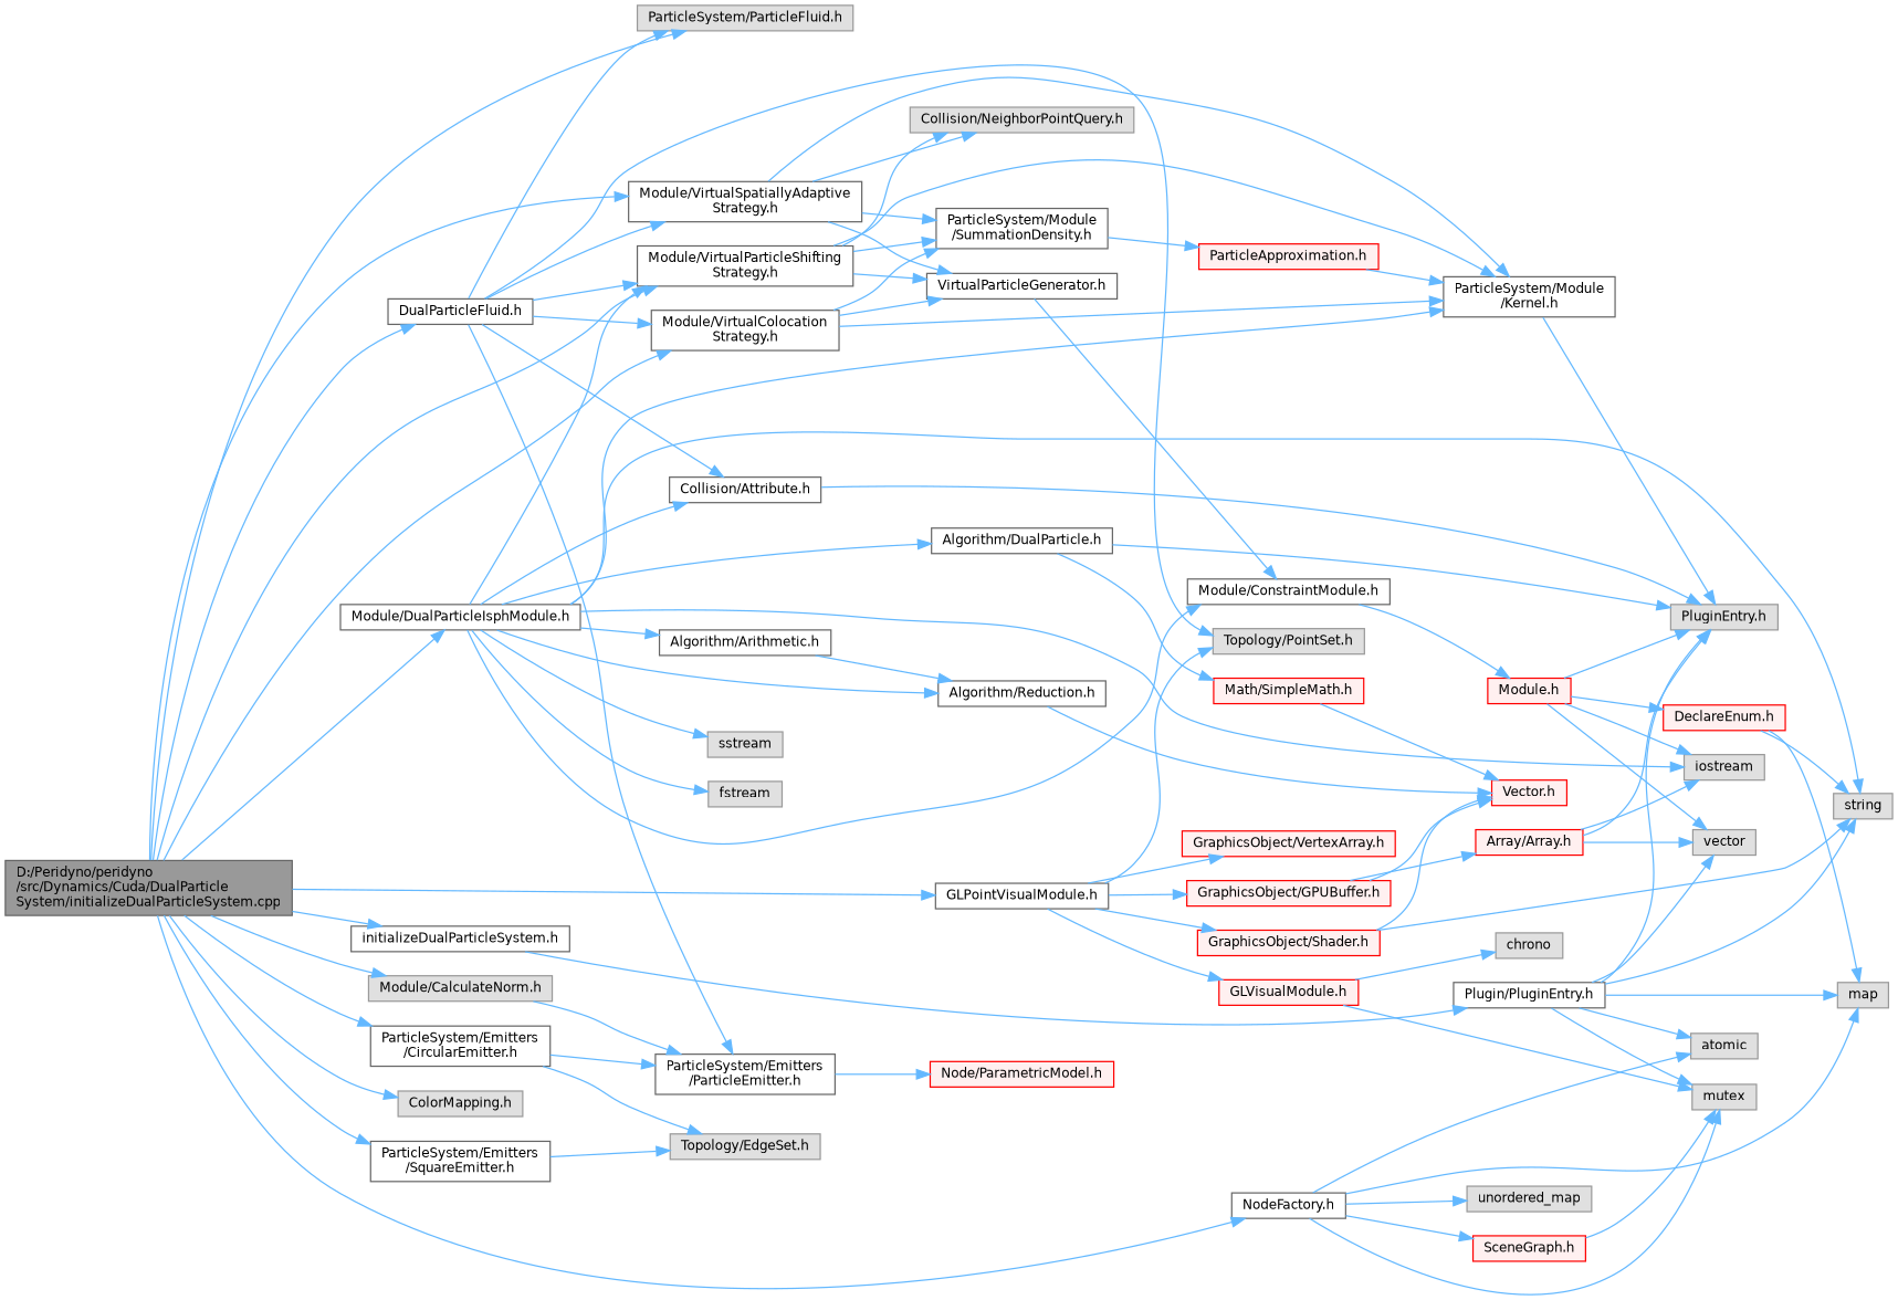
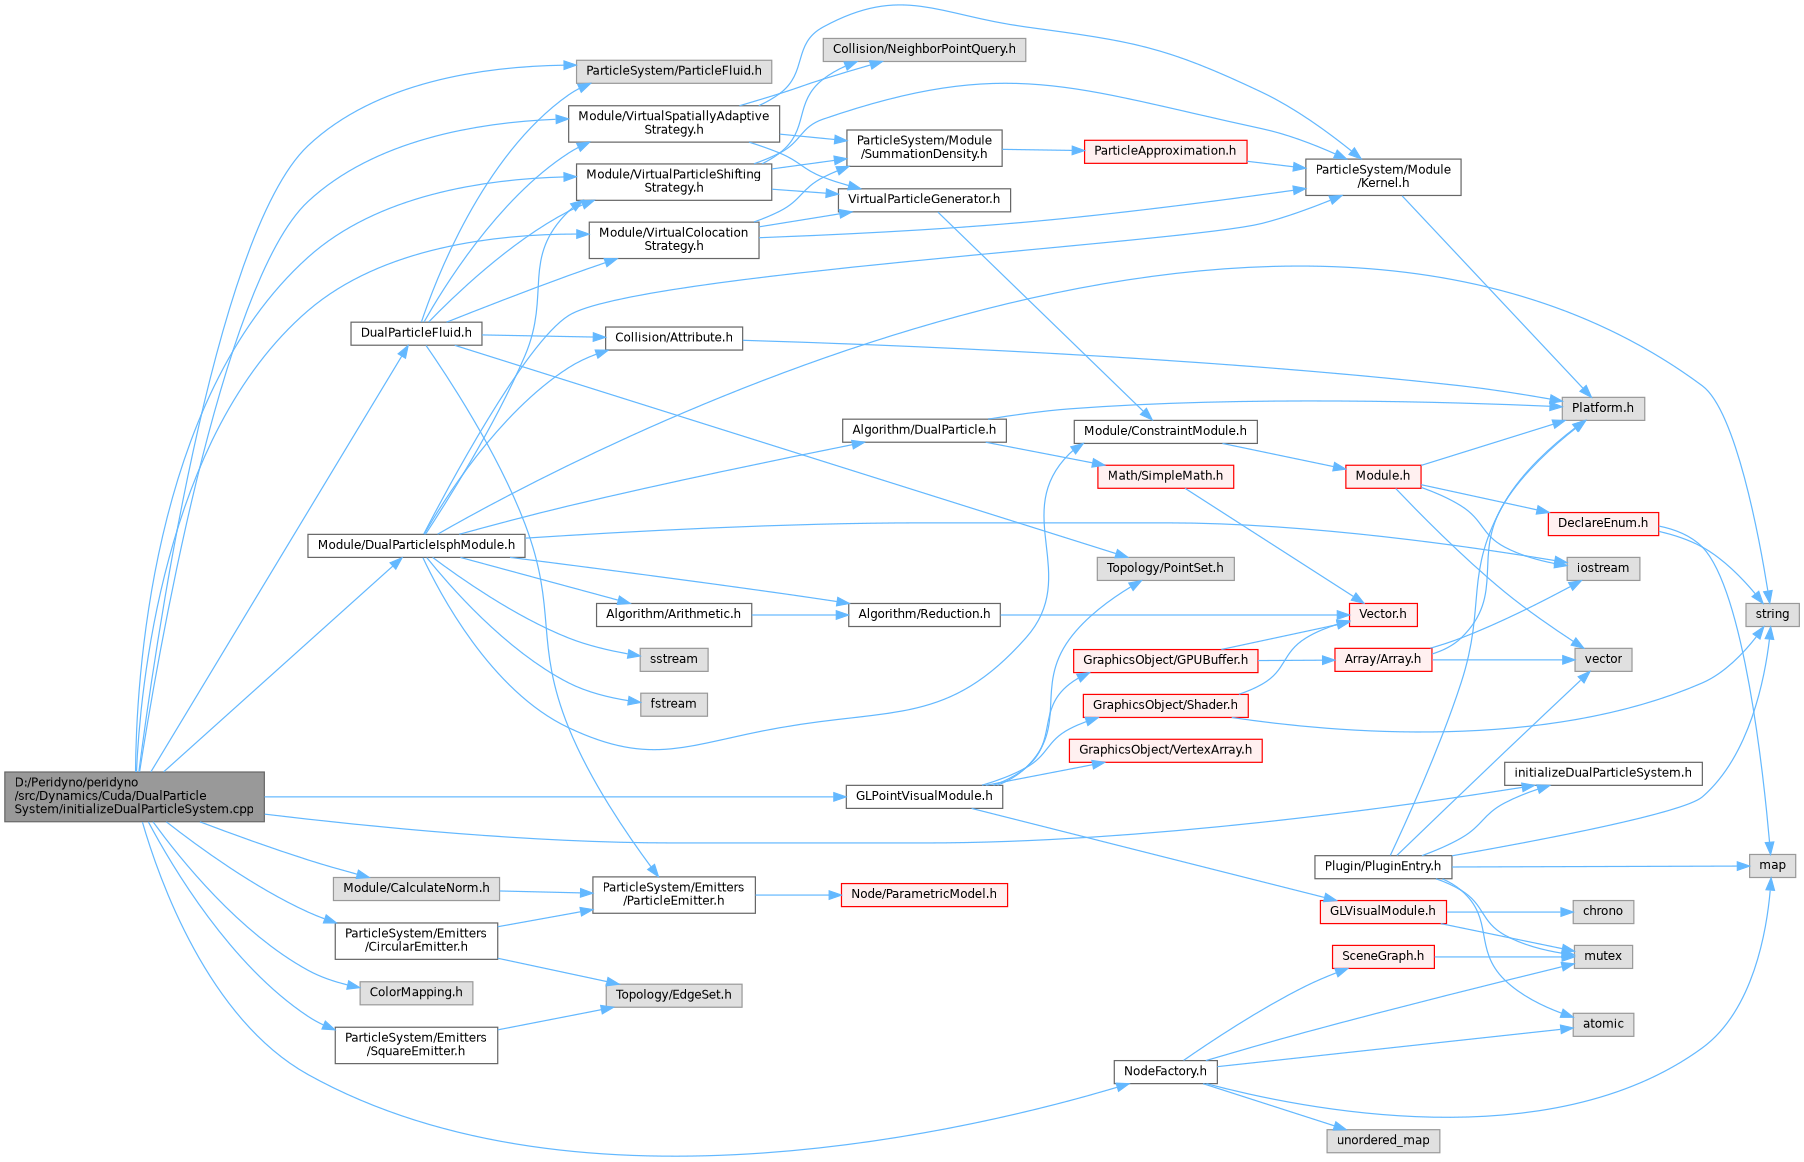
  digraph {
    rankdir=LR
    node [color=grey40 fillcolor=white fontname=Helvetica fontsize=10 shape=box style=filled]
    edge [color=steelblue1 fontname=Helvetica fontsize=10 labelfontname=Helvetica labelfontsize=10 style=solid]
    n1 [color=gray40 fillcolor=grey60 fontcolor=black height=0.2 label="D:/Peridyno/peridyno\l/src/Dynamics/Cuda/DualParticle\lSystem/initializeDualParticleSystem.cpp" width=0.4]
    n2 [height=0.2 label="initializeDualParticleSystem.h" width=0.4]
    n3 [height=0.2 label="DualParticleFluid.h" width=0.4]
    n4 [color=grey60 fillcolor="#E0E0E0" height=0.2 label="ParticleSystem/ParticleFluid.h" width=0.4]
    n5 [height=0.2 label="Module/VirtualSpatiallyAdaptive\lStrategy.h" width=0.4]
    n6 [height=0.2 label="Module/VirtualColocation\lStrategy.h" width=0.4]
    n7 [height=0.2 label="Module/VirtualParticleShifting\lStrategy.h" width=0.4]
    n8 [height=0.2 label="Module/DualParticleIsphModule.h" width=0.4]
    n9 [height=0.2 label="ParticleSystem/Emitters\l/CircularEmitter.h" width=0.4]
    n10 [height=0.2 label="ParticleSystem/Emitters\l/SquareEmitter.h" width=0.4]
    n11 [height=0.2 label="GLPointVisualModule.h" width=0.4]
    n12 [color=grey60 fillcolor="#E0E0E0" height=0.2 label="ColorMapping.h" width=0.4]
    n13 [color=grey60 fillcolor="#E0E0E0" height=0.2 label="Module/CalculateNorm.h" width=0.4]
    n14 [height=0.2 label="NodeFactory.h" width=0.4]
    n15 [height=0.2 label="Plugin/PluginEntry.h" width=0.4]
    n16 [height=0.2 label="ParticleSystem/Emitters\l/ParticleEmitter.h" width=0.4]
    n17 [color=grey60 fillcolor="#E0E0E0" height=0.2 label="Topology/PointSet.h" width=0.4]
    n18 [height=0.2 label="Collision/Attribute.h" width=0.4]
    n19 [height=0.2 label="VirtualParticleGenerator.h" width=0.4]
    n20 [height=0.2 label="ParticleSystem/Module\l/Kernel.h" width=0.4]
    n21 [height=0.2 label="ParticleSystem/Module\l/SummationDensity.h" width=0.4]
    n22 [color=grey60 fillcolor="#E0E0E0" height=0.2 label="Collision/NeighborPointQuery.h" width=0.4]
    n23 [color=grey60 fillcolor="#E0E0E0" height=0.2 label=string width=0.4]
    n24 [height=0.2 label="Module/ConstraintModule.h" width=0.4]
    n25 [color=grey60 fillcolor="#E0E0E0" height=0.2 label=iostream width=0.4]
    n26 [height=0.2 label="Algorithm/Reduction.h" width=0.4]
    n27 [height=0.2 label="Algorithm/DualParticle.h" width=0.4]
    n28 [height=0.2 label="Algorithm/Arithmetic.h" width=0.4]
    n29 [color=grey60 fillcolor="#E0E0E0" height=0.2 label=sstream width=0.4]
    n30 [color=grey60 fillcolor="#E0E0E0" height=0.2 label=fstream width=0.4]
    n31 [color=grey60 fillcolor="#E0E0E0" height=0.2 label="Topology/EdgeSet.h" width=0.4]
    n32 [color=red fillcolor="#FFF0F0" height=0.2 label="GLVisualModule.h" width=0.4]
    n33 [color=red fillcolor="#FFF0F0" height=0.2 label="GraphicsObject/GPUBuffer.h" width=0.4]
    n34 [color=red fillcolor="#FFF0F0" height=0.2 label="GraphicsObject/VertexArray.h" width=0.4]
    n35 [color=red fillcolor="#FFF0F0" height=0.2 label="GraphicsObject/Shader.h" width=0.4]
    n36 [color=grey60 fillcolor="#E0E0E0" height=0.2 label=map width=0.4]
    n37 [color=grey60 fillcolor="#E0E0E0" height=0.2 label=atomic width=0.4]
    n38 [color=grey60 fillcolor="#E0E0E0" height=0.2 label=mutex width=0.4]
    n39 [color=grey60 fillcolor="#E0E0E0" height=0.2 label=unordered_map width=0.4]
    n40 [color=red fillcolor="#FFF0F0" height=0.2 label="SceneGraph.h" width=0.4]
    n41 [color=grey60 fillcolor="#E0E0E0" height=0.2 label=vector width=0.4]
-   n42 [color=grey60 fillcolor="#E0E0E0" height=0.2 label="PluginEntry.h" width=0.4]
+   n42 [color=grey60 fillcolor="#E0E0E0" height=0.2 label="Platform.h" width=0.4]
    n43 [color=red fillcolor="#FFF0F0" height=0.2 label="Node/ParametricModel.h" width=0.4]
    n44 [color=red fillcolor="#FFF0F0" height=0.2 label="ParticleApproximation.h" width=0.4]
    n45 [color=red fillcolor="#FFF0F0" height=0.2 label="Module.h" width=0.4]
    n46 [color=red fillcolor="#FFF0F0" height=0.2 label="DeclareEnum.h" width=0.4]
    n47 [color=red fillcolor="#FFF0F0" height=0.2 label="Vector.h" width=0.4]
    n48 [color=red fillcolor="#FFF0F0" height=0.2 label="Math/SimpleMath.h" width=0.4]
    n49 [color=red fillcolor="#FFF0F0" height=0.2 label="Array/Array.h" width=0.4]
    n50 [color=grey60 fillcolor="#E0E0E0" height=0.2 label=chrono width=0.4]
    n1 -> n2
    n1 -> n3
    n1 -> n4
    n1 -> n5
    n1 -> n6
    n1 -> n7
    n1 -> n8
    n1 -> n9
    n1 -> n10
    n1 -> n11
    n1 -> n12
    n1 -> n13
    n1 -> n14
-   n2 -> n15
+   n15 -> n2
    n3 -> n4
    n3 -> n5
    n3 -> n6
    n3 -> n7
    n3 -> n16
    n3 -> n17
    n3 -> n18
    n5 -> n19
    n5 -> n20
    n5 -> n21
    n5 -> n22
    n6 -> n19
    n6 -> n20
    n6 -> n21
    n7 -> n19
    n7 -> n20
    n7 -> n21
    n7 -> n22
    n8 -> n7
    n8 -> n18
    n8 -> n20
    n8 -> n23
    n8 -> n24
    n8 -> n25
    n8 -> n26
    n8 -> n27
    n8 -> n28
    n8 -> n29
    n8 -> n30
    n9 -> n16
    n9 -> n31
    n10 -> n31
    n11 -> n17
    n11 -> n32
    n11 -> n33
    n11 -> n34
    n11 -> n35
    n13 -> n16
    n14 -> n36
    n14 -> n37
    n14 -> n38
    n14 -> n39
    n14 -> n40
    n15 -> n23
    n15 -> n36
    n15 -> n37
    n15 -> n38
    n15 -> n41
    n15 -> n42
    n16 -> n43
    n18 -> n42
    n19 -> n24
    n20 -> n42
    n21 -> n44
    n24 -> n45
    n26 -> n47
    n27 -> n42
    n27 -> n48
    n28 -> n26
    n32 -> n38
    n32 -> n50
    n33 -> n47
    n33 -> n49
    n35 -> n23
    n35 -> n47
    n40 -> n38
    n44 -> n20
    n45 -> n25
    n45 -> n41
    n45 -> n42
    n45 -> n46
    n46 -> n23
    n46 -> n36
    n48 -> n47
    n49 -> n25
    n49 -> n41
    n49 -> n42
  }
